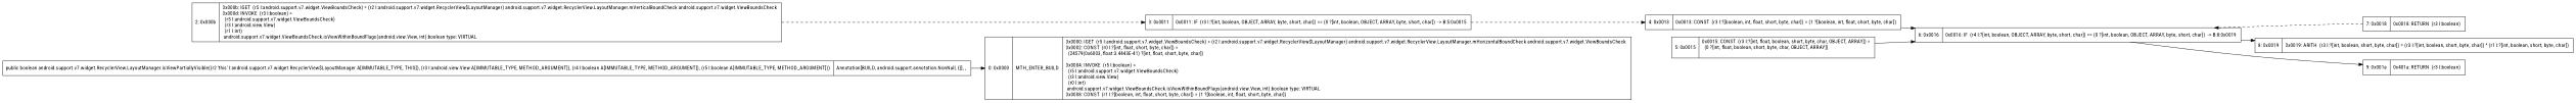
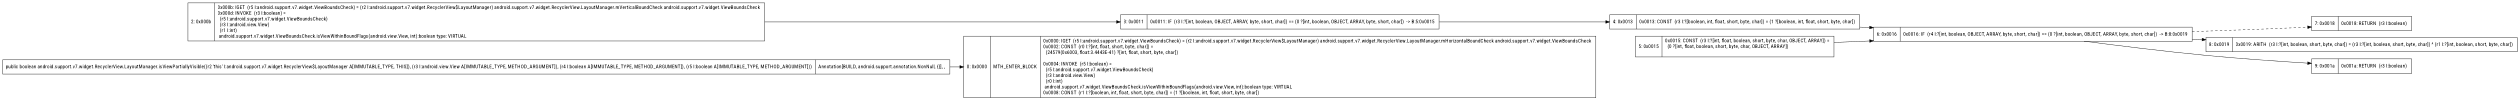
  digraph {
    fontname="Roboto Condensed"
    rankdir=LR
    node [fontname="Roboto Condensed" shape=record]
    edge [fontname="Roboto Condensed"]
-   n1 [label="{0\:\ 0x0000|MTH_ENTER_BUILD\l|0x0000: IGET  (r5 I:android.support.v7.widget.ViewBoundsCheck) = (r2 I:android.support.v7.widget.RecyclerView$LayoutManager) android.support.v7.widget.RecyclerView.LayoutManager.mHorizontalBoundCheck android.support.v7.widget.ViewBoundsCheck \l0x0002: CONST  (r0 I:?[int, float, short, byte, char]) = \l  (24579(0x6003, float:3.4443E\-41) ?[int, float, short, byte, char])\l \l0x0004: INVOKE  (r5 I:boolean) = \l  (r5 I:android.support.v7.widget.ViewBoundsCheck)\l  (r3 I:android.view.View)\l  (r0 I:int)\l android.support.v7.widget.ViewBoundsCheck.isViewWithinBoundFlags(android.view.View, int):boolean type: VIRTUAL \l0x0008: CONST  (r1 I:?[boolean, int, float, short, byte, char]) = (1 ?[boolean, int, float, short, byte, char]) \l}"]
+   n1 [label="{0\:\ 0x0000|MTH_ENTER_BLOCK\l|0x0000: IGET  (r5 I:android.support.v7.widget.ViewBoundsCheck) = (r2 I:android.support.v7.widget.RecyclerView$LayoutManager) android.support.v7.widget.RecyclerView.LayoutManager.mHorizontalBoundCheck android.support.v7.widget.ViewBoundsCheck \l0x0002: CONST  (r0 I:?[int, float, short, byte, char]) = \l  (24579(0x6003, float:3.4443E\-41) ?[int, float, short, byte, char])\l \l0x0004: INVOKE  (r5 I:boolean) = \l  (r5 I:android.support.v7.widget.ViewBoundsCheck)\l  (r3 I:android.view.View)\l  (r0 I:int)\l android.support.v7.widget.ViewBoundsCheck.isViewWithinBoundFlags(android.view.View, int):boolean type: VIRTUAL \l0x0008: CONST  (r1 I:?[boolean, int, float, short, byte, char]) = (1 ?[boolean, int, float, short, byte, char]) \l}"]
    n2 [label="{2\:\ 0x000b|0x000b: IGET  (r5 I:android.support.v7.widget.ViewBoundsCheck) = (r2 I:android.support.v7.widget.RecyclerView$LayoutManager) android.support.v7.widget.RecyclerView.LayoutManager.mVerticalBoundCheck android.support.v7.widget.ViewBoundsCheck \l0x000d: INVOKE  (r3 I:boolean) = \l  (r5 I:android.support.v7.widget.ViewBoundsCheck)\l  (r3 I:android.view.View)\l  (r1 I:int)\l android.support.v7.widget.ViewBoundsCheck.isViewWithinBoundFlags(android.view.View, int):boolean type: VIRTUAL \l}"]
    n3 [label="{3\:\ 0x0011|0x0011: IF  (r3 I:?[int, boolean, OBJECT, ARRAY, byte, short, char]) == (0 ?[int, boolean, OBJECT, ARRAY, byte, short, char])  \-\> B:5:0x0015 \l}"]
    n4 [label="{5\:\ 0x0015|0x0015: CONST  (r3 I:?[int, float, boolean, short, byte, char, OBJECT, ARRAY]) = \l  (0 ?[int, float, boolean, short, byte, char, OBJECT, ARRAY])\l \l}"]
    n5 [label="{6\:\ 0x0016|0x0016: IF  (r4 I:?[int, boolean, OBJECT, ARRAY, byte, short, char]) == (0 ?[int, boolean, OBJECT, ARRAY, byte, short, char])  \-\> B:8:0x0019 \l}"]
    n6 [label="{4\:\ 0x0013|0x0013: CONST  (r3 I:?[boolean, int, float, short, byte, char]) = (1 ?[boolean, int, float, short, byte, char]) \l}"]
    n7 [label="{7\:\ 0x0018|0x0018: RETURN  (r3 I:boolean) \l}"]
    n8 [label="{8\:\ 0x0019|0x0019: ARITH  (r3 I:?[int, boolean, short, byte, char]) = (r3 I:?[int, boolean, short, byte, char]) ^ (r1 I:?[int, boolean, short, byte, char]) \l}"]
-   n9 [label="{9\:\ 0x001a|0x401a: RETURN  (r3 I:boolean) \l}"]
+   n9 [label="{9\:\ 0x001a|0x001a: RETURN  (r3 I:boolean) \l}"]
    n10 [label="{public boolean android.support.v7.widget.RecyclerView.LayoutManager.isViewPartiallyVisible((r2 'this' I:android.support.v7.widget.RecyclerView$LayoutManager A[IMMUTABLE_TYPE, THIS]), (r3 I:android.view.View A[IMMUTABLE_TYPE, METHOD_ARGUMENT]), (r4 I:boolean A[IMMUTABLE_TYPE, METHOD_ARGUMENT]), (r5 I:boolean A[IMMUTABLE_TYPE, METHOD_ARGUMENT]))  | Annotation[BUILD, android.support.annotation.NonNull, \{\}], , \l}"]
-   n2 -> n3 [style=dashed]
-   n3 -> n6 [style=dashed]
+   n2 -> n3
+   n3 -> n6 [style=solid]
    n4 -> n5
-   n7 -> n5 [style=dashed]
+   n5 -> n7 [style=dashed]
    n5 -> n8
    n5 -> n9
    n6 -> n5
    n10 -> n1
  }
